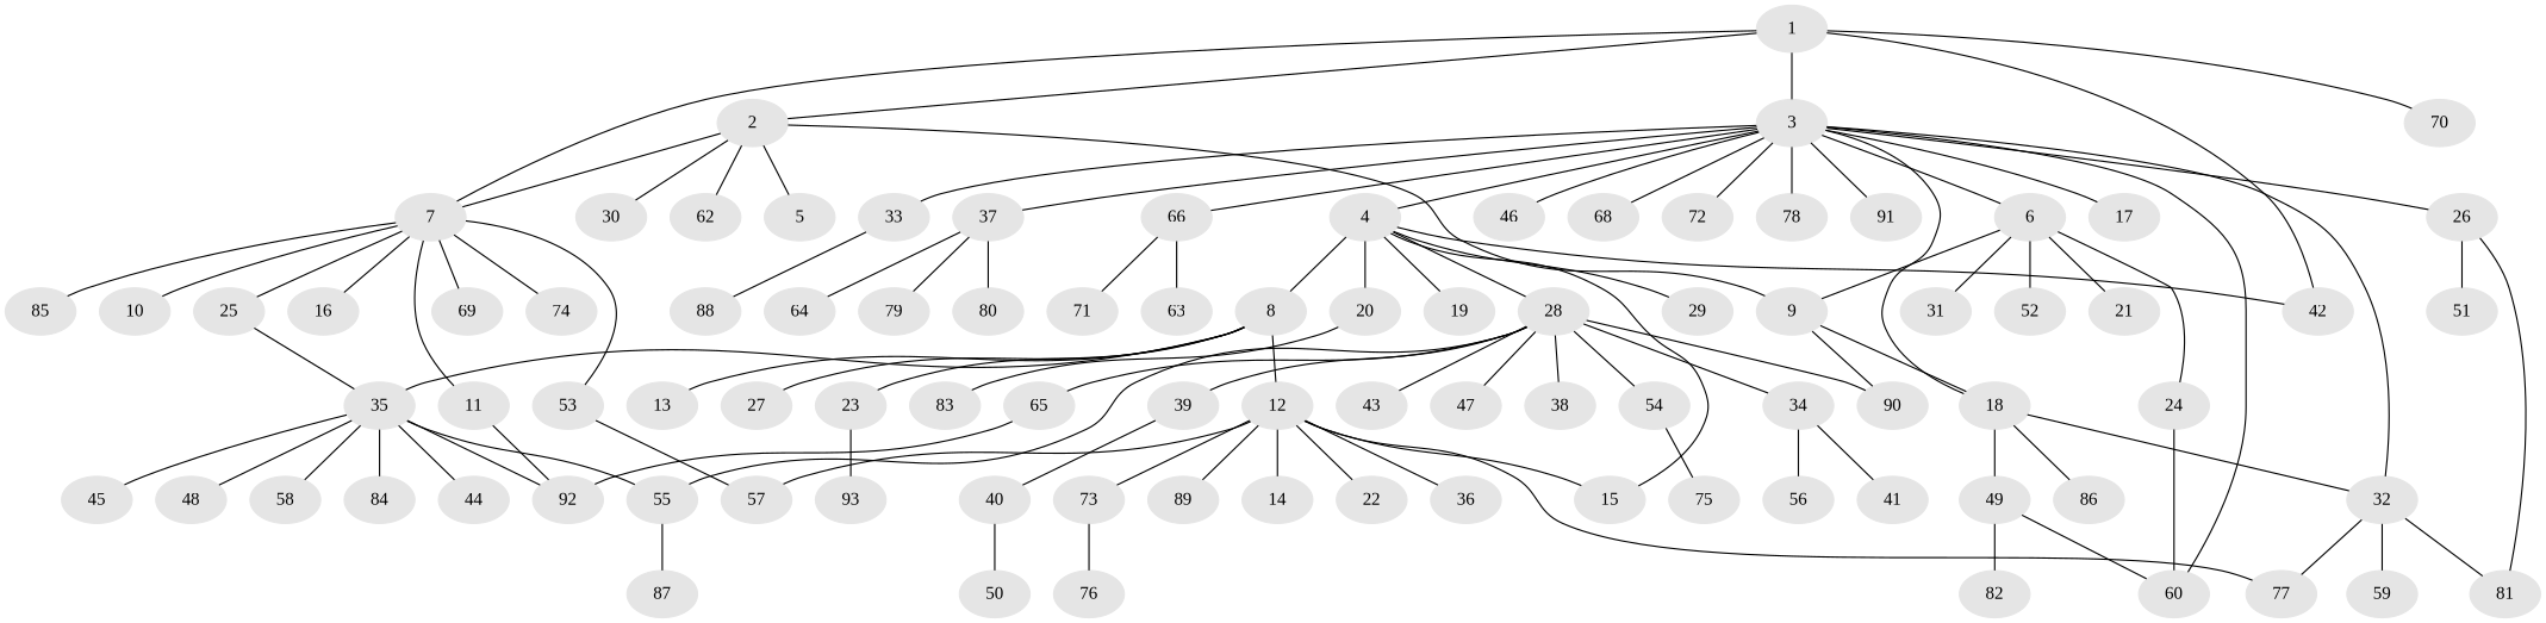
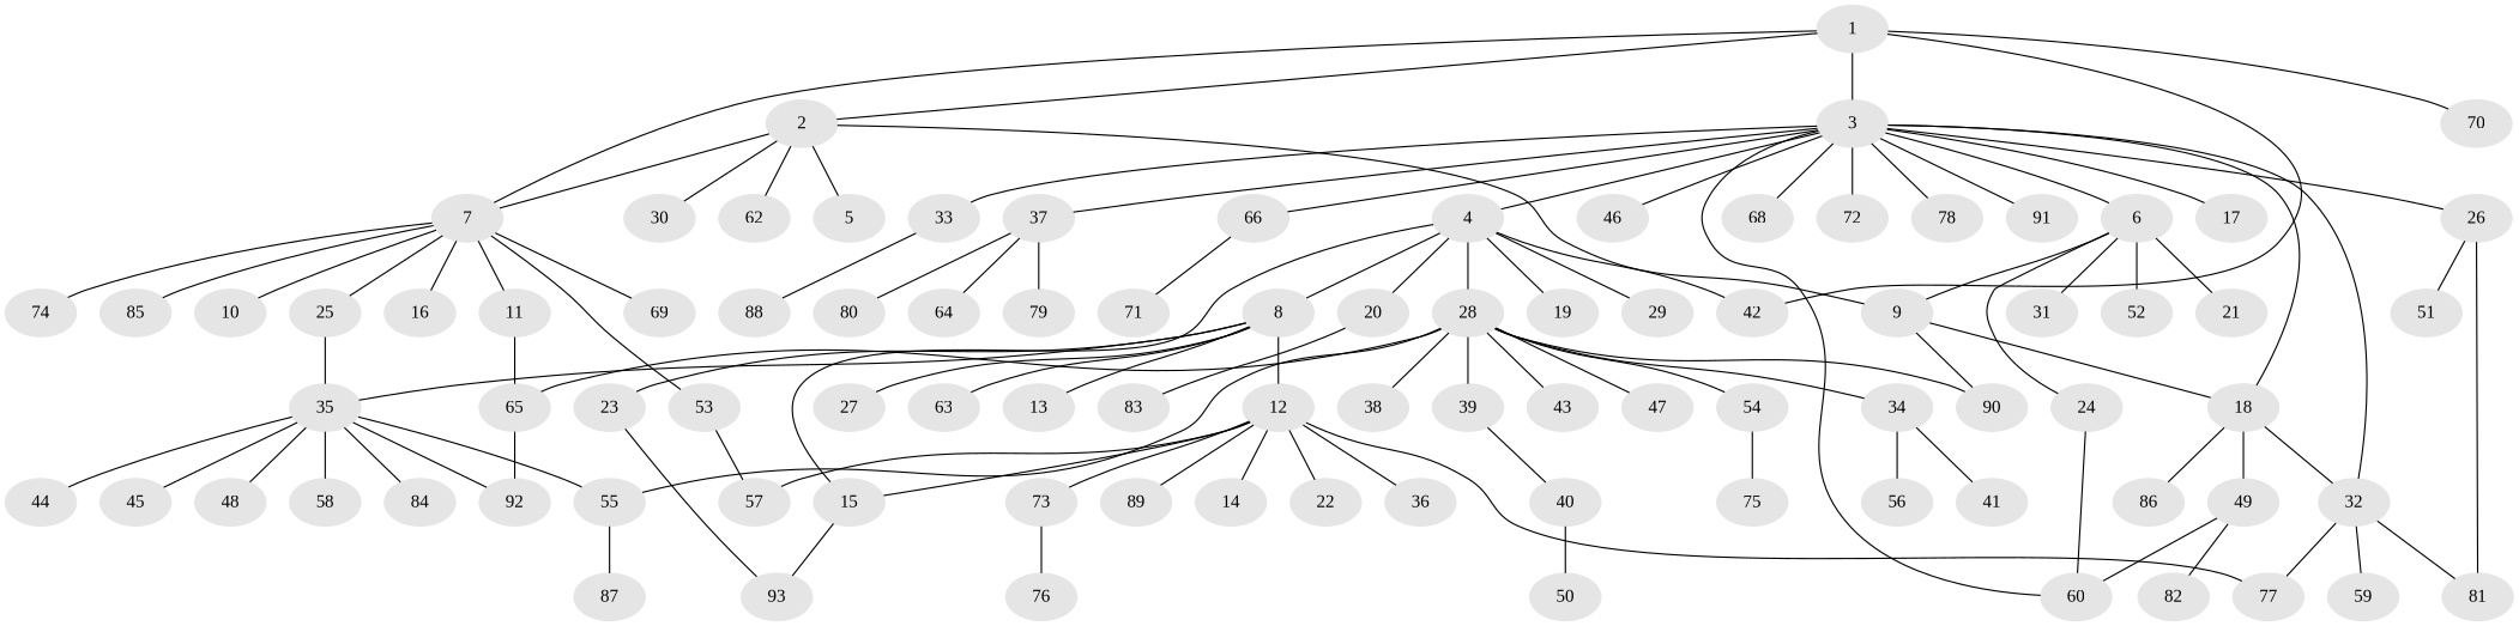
  graph {
    fontname="Liberation Serif"
    node [color=gray90 fontname="Liberation Serif" style=filled]
    edge [fontname="Liberation Serif"]
    1
    2
    3
    7
    42
    70
    5
    9
    30
    62
    4
    6
    17
    18
    26
    32
    33
    37
    46
    60
    66
    68
    72
    78
    91
    10
    11
    16
    25
    53
    69
    74
    85
    15
    93
    90
    8
    19
    20
    28
    29
    21
    24
    31
    52
    49
    86
    51
    81
    77
    59
    88
    64
    79
    80
    71
    12
    13
    23
    27
    35
    63
    83
    65
    34
    38
    39
    43
    47
    54
    55
    57
    14
    22
    36
    73
    89
    44
    45
    48
    58
    84
    92
    76
    82
    41
    56
    40
    75
    87
    50
    1 -- 2
    1 -- 3
    1 -- 7
    1 -- 42
    1 -- 70
    2 -- 7
    2 -- 5
    2 -- 9
    2 -- 30
    2 -- 62
    3 -- 4
    3 -- 6
    3 -- 17
    3 -- 18
    3 -- 26
    3 -- 32
    3 -- 33
    3 -- 37
    3 -- 46
    3 -- 60
    3 -- 66
    3 -- 68
    3 -- 72
    3 -- 78
    3 -- 91
    7 -- 10
    7 -- 11
    7 -- 16
    7 -- 25
    7 -- 53
    7 -- 69
    7 -- 74
    7 -- 85
    9 -- 18
    9 -- 90
    4 -- 42
    4 -- 15
    4 -- 8
    4 -- 19
    4 -- 20
    4 -- 28
    4 -- 29
    6 -- 9
    6 -- 21
    6 -- 24
    6 -- 31
    6 -- 52
    18 -- 32
    18 -- 49
    18 -- 86
    26 -- 51
    26 -- 81
    32 -- 81
    32 -- 77
    32 -- 59
    33 -- 88
    37 -- 64
    37 -- 79
    37 -- 80
    66 -- 71
-   11 -- 92
+   11 -- 65
    25 -- 35
    53 -- 57
+   15 -- 93
    8 -- 12
    8 -- 13
    8 -- 23
    8 -- 27
    8 -- 35
-   66 -- 63
+   8 -- 63
    20 -- 83
    28 -- 90
    28 -- 65
    28 -- 34
    28 -- 38
    28 -- 39
    28 -- 43
    28 -- 47
    28 -- 54
    28 -- 55
    24 -- 60
    49 -- 60
    49 -- 82
    12 -- 15
    12 -- 77
    12 -- 57
    12 -- 14
    12 -- 22
    12 -- 36
    12 -- 73
    12 -- 89
    23 -- 93
    35 -- 55
    35 -- 44
    35 -- 45
    35 -- 48
    35 -- 58
    35 -- 84
    35 -- 92
    65 -- 92
    34 -- 41
    34 -- 56
    39 -- 40
    54 -- 75
    55 -- 87
    73 -- 76
    40 -- 50
  }
